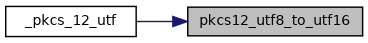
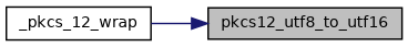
  digraph {
    rankdir=RL
    fontname="DejaVu Sans"
    node [color=black fontname="DejaVu Sans" fontsize=10 shape=record style=filled]
    n1 [fillcolor=grey75 fontcolor=black height=0.2 label=pkcs12_utf8_to_utf16 width=0.4]
-   n2 [fillcolor=white height=0.2 label=_pkcs_12_utf width=0.4]
+   n2 [fillcolor=white height=0.2 label=_pkcs_12_wrap width=0.4]
    n1 -> n2 [color=midnightblue dir=back fontname="DejaVu Sans" fontsize=10 labelfontname=Helvetica labelfontsize=10 style=solid]
  }
